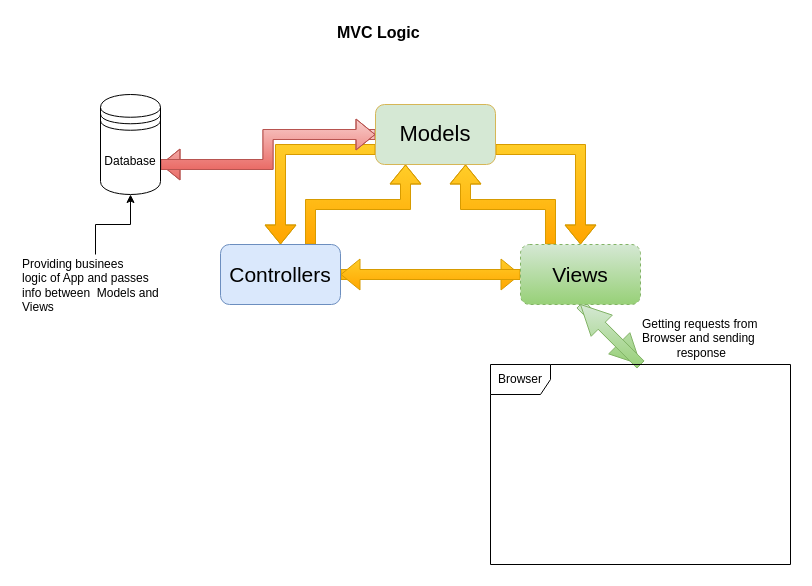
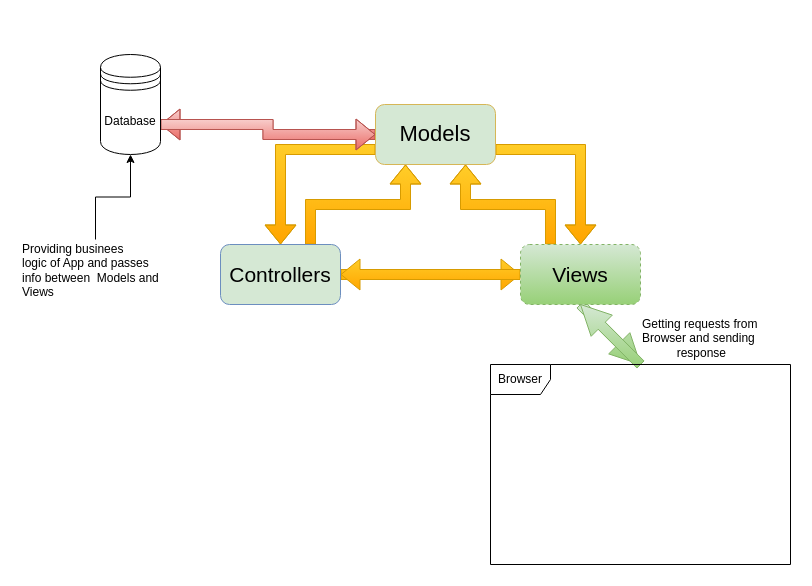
  <mxCell id="0" />
  <mxCell id="1" parent="0" />
  <mxCell id="2" style="edgeStyle=orthogonalEdgeStyle;shape=flexArrow;rounded=0;orthogonalLoop=1;jettySize=auto;html=1;exitX=0;exitY=0.75;exitDx=0;exitDy=0;entryX=0.5;entryY=0;entryDx=0;entryDy=0;gradientColor=#ffa500;fillColor=#ffcd28;strokeColor=#d79b00;" edge="1" parent="1" source="5" target="8"><mxGeometry relative="1" as="geometry" /></mxCell>
  <mxCell id="3" style="edgeStyle=orthogonalEdgeStyle;shape=flexArrow;rounded=0;orthogonalLoop=1;jettySize=auto;html=1;exitX=1;exitY=0.75;exitDx=0;exitDy=0;gradientColor=#ffa500;fillColor=#ffcd28;strokeColor=#d79b00;" edge="1" parent="1" source="5" target="12"><mxGeometry relative="1" as="geometry" /></mxCell>
  <mxCell id="4" style="edgeStyle=orthogonalEdgeStyle;shape=flexArrow;rounded=0;orthogonalLoop=1;jettySize=auto;html=1;exitX=0;exitY=0.5;exitDx=0;exitDy=0;entryX=1;entryY=0.7;entryDx=0;entryDy=0;gradientColor=#ea6b66;fillColor=#f8cecc;strokeColor=#b85450;" edge="1" parent="1" source="5" target="15"><mxGeometry relative="1" as="geometry" /></mxCell>
  <mxCell id="5" value="&lt;font style=&quot;font-size: 22px&quot;&gt;Models&lt;/font&gt;" style="rounded=1;whiteSpace=wrap;html=1;fillColor=#d5e8d4;strokeColor=#d6b656;" vertex="1" parent="1"><mxGeometry x="375" y="104" width="120" height="60" as="geometry" /></mxCell>
  <mxCell id="6" style="edgeStyle=orthogonalEdgeStyle;shape=flexArrow;rounded=0;orthogonalLoop=1;jettySize=auto;html=1;exitX=0.75;exitY=0;exitDx=0;exitDy=0;entryX=0.25;entryY=1;entryDx=0;entryDy=0;gradientColor=#ffa500;fillColor=#ffcd28;strokeColor=#d79b00;" edge="1" parent="1" source="8" target="5"><mxGeometry relative="1" as="geometry" /></mxCell>
  <mxCell id="7" style="edgeStyle=orthogonalEdgeStyle;shape=flexArrow;rounded=0;orthogonalLoop=1;jettySize=auto;html=1;exitX=1;exitY=0.5;exitDx=0;exitDy=0;gradientColor=#ffa500;fillColor=#ffcd28;strokeColor=#d79b00;" edge="1" parent="1" source="8" target="12"><mxGeometry relative="1" as="geometry" /></mxCell>
- <mxCell id="8" value="&lt;font style=&quot;font-size: 21px&quot;&gt;Controllers&lt;/font&gt;" style="rounded=1;whiteSpace=wrap;html=1;fillColor=#dae8fc;strokeColor=#6c8ebf;" vertex="1" parent="1"><mxGeometry x="220" y="244" width="120" height="60" as="geometry" /></mxCell>
+ <mxCell id="8" value="&lt;font style=&quot;font-size: 21px&quot;&gt;Controllers&lt;/font&gt;" style="rounded=1;whiteSpace=wrap;html=1;fillColor=#d5e8d4;strokeColor=#6c8ebf;" vertex="1" parent="1"><mxGeometry x="220" y="244" width="120" height="60" as="geometry" /></mxCell>
  <mxCell id="9" style="edgeStyle=orthogonalEdgeStyle;shape=flexArrow;rounded=0;orthogonalLoop=1;jettySize=auto;html=1;exitX=0.25;exitY=0;exitDx=0;exitDy=0;entryX=0.75;entryY=1;entryDx=0;entryDy=0;gradientColor=#ffa500;fillColor=#ffcd28;strokeColor=#d79b00;" edge="1" parent="1" source="12" target="5"><mxGeometry relative="1" as="geometry" /></mxCell>
  <mxCell id="10" style="edgeStyle=orthogonalEdgeStyle;shape=flexArrow;rounded=0;orthogonalLoop=1;jettySize=auto;html=1;exitX=0;exitY=0.5;exitDx=0;exitDy=0;gradientColor=#ffa500;fillColor=#ffcd28;strokeColor=#d79b00;" edge="1" parent="1" source="12" target="8"><mxGeometry relative="1" as="geometry" /></mxCell>
  <mxCell id="11" style="edgeStyle=orthogonalEdgeStyle;shape=arrow;rounded=0;orthogonalLoop=1;jettySize=auto;html=1;exitX=0.5;exitY=1;exitDx=0;exitDy=0;gradientColor=#97d077;fillColor=#d5e8d4;strokeColor=#82b366;" edge="1" parent="1" source="12" target="17"><mxGeometry relative="1" as="geometry" /></mxCell>
  <mxCell id="12" value="&lt;font style=&quot;font-size: 21px&quot;&gt;Views&lt;/font&gt;" style="rounded=1;whiteSpace=wrap;html=1;fillColor=#d5e8d4;strokeColor=#82b366;gradientColor=#97d077;dashed=1;" vertex="1" parent="1"><mxGeometry x="520" y="244" width="120" height="60" as="geometry" /></mxCell>
  <mxCell id="13" value="&lt;div style=&quot;text-align: left&quot;&gt;&lt;span&gt;Getting requests from&amp;nbsp;&lt;/span&gt;&lt;/div&gt;&lt;div style=&quot;text-align: left&quot;&gt;&lt;span&gt;Bro&lt;/span&gt;&lt;span&gt;wser and sending&amp;nbsp;&lt;/span&gt;&lt;/div&gt;&lt;div style=&quot;text-align: center&quot;&gt;&lt;span&gt;response&lt;/span&gt;&lt;/div&gt;" style="text;html=1;resizable=0;points=[];autosize=1;align=left;verticalAlign=top;spacingTop=-4;rotation=0;" vertex="1" parent="1"><mxGeometry x="640" y="314" width="130" height="40" as="geometry" /></mxCell>
  <mxCell id="14" style="edgeStyle=orthogonalEdgeStyle;shape=flexArrow;rounded=0;orthogonalLoop=1;jettySize=auto;html=1;exitX=1;exitY=0.7;exitDx=0;exitDy=0;entryX=0;entryY=0.5;entryDx=0;entryDy=0;gradientColor=#ea6b66;fillColor=#f8cecc;strokeColor=#b85450;" edge="1" parent="1" source="15" target="5"><mxGeometry relative="1" as="geometry" /></mxCell>
- <mxCell id="15" value="Database" style="shape=datastore;whiteSpace=wrap;html=1;" vertex="1" parent="1"><mxGeometry x="100" y="94" width="60" height="100" as="geometry" /></mxCell>
+ <mxCell id="15" value="Database" style="shape=datastore;whiteSpace=wrap;html=1;" vertex="1" parent="1"><mxGeometry x="100" y="54" width="60" height="100" as="geometry" /></mxCell>
  <mxCell id="16" style="edgeStyle=orthogonalEdgeStyle;shape=arrow;rounded=0;orthogonalLoop=1;jettySize=auto;html=1;entryX=0.5;entryY=1;entryDx=0;entryDy=0;gradientColor=#97d077;fillColor=#d5e8d4;strokeColor=#82b366;" edge="1" parent="1" source="17" target="12"><mxGeometry relative="1" as="geometry" /></mxCell>
  <mxCell id="17" value="Browser" style="shape=umlFrame;whiteSpace=wrap;html=1;" vertex="1" parent="1"><mxGeometry x="490" y="364" width="300" height="200" as="geometry" /></mxCell>
  <mxCell id="18" style="edgeStyle=orthogonalEdgeStyle;rounded=0;orthogonalLoop=1;jettySize=auto;html=1;" edge="1" parent="1" source="19" target="15"><mxGeometry relative="1" as="geometry" /></mxCell>
- <mxCell id="19" value="Providing businees&amp;nbsp;&lt;br&gt;logic of App and passes&lt;br&gt;info bet&lt;span&gt;ween&amp;nbsp; Models and&lt;br&gt;Views&lt;br&gt;&lt;/span&gt;" style="text;html=1;resizable=0;points=[];autosize=1;align=left;verticalAlign=top;spacingTop=-4;" vertex="1" parent="1"><mxGeometry x="20" y="254" width="150" height="60" as="geometry" /></mxCell>
- <mxCell id="20" value="&lt;b&gt;&lt;font style=&quot;font-size: 16px&quot;&gt;MVC Logic&lt;/font&gt;&lt;/b&gt;" style="text;html=1;resizable=0;points=[];autosize=1;align=left;verticalAlign=top;spacingTop=-4;" vertex="1" parent="1"><mxGeometry x="335" y="20" width="100" height="20" as="geometry" /></mxCell>
+ <mxCell id="19" value="Providing businees&amp;nbsp;&lt;br&gt;logic of App and passes&lt;br&gt;info bet&lt;span&gt;ween&amp;nbsp; Models and&lt;br&gt;Views&lt;br&gt;&lt;/span&gt;" style="text;html=1;resizable=0;points=[];autosize=1;align=left;verticalAlign=top;spacingTop=-4;" vertex="1" parent="1"><mxGeometry x="20" y="239" width="150" height="60" as="geometry" /></mxCell>
